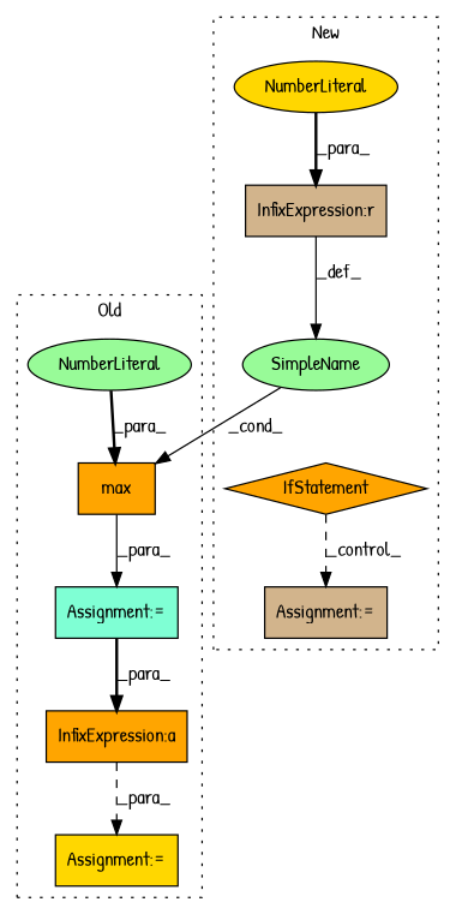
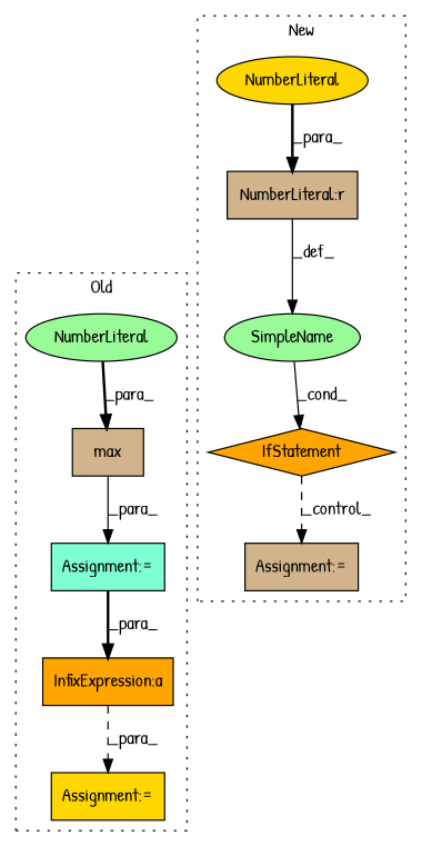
  digraph {
    fontname="Patrick Hand"
    node [a=7 fillcolor=tan fontname="Patrick Hand" l=1 shape=box style=filled]
    edge [fontname="Patrick Hand" style=solid]
-   n1 [a=32 fillcolor=orange l="4,1" label=max s="3458,3463"]
+   n1 [a=32 l="4,1" label=max s="3458,3463"]
    n2 [fillcolor=aquamarine label="Assignment:=" s=3482]
    n3 [a=34 fillcolor=palegreen label=NumberLiteral s=3462 shape=ellipse]
    n4 [a=27 fillcolor=orange l=3 label="InfixExpression:a" s=3535]
    n5 [fillcolor=gold label="Assignment:=" s=3526]
    n6 [a=25 fillcolor=orange l="4,2" label=IfStatement s="2340,2355" shape=diamond]
-   n7 [a=27 l=4 label="InfixExpression:r" s=2349]
+   n7 [a=27 l=4 label="NumberLiteral:r" s=2349]
    n8 [label="Assignment:=" s=2491]
    n9 [a=42 fillcolor=palegreen label=SimpleName shape=ellipse l=""]
    n10 [a=34 fillcolor=gold l=2 label=NumberLiteral s=2353 shape=ellipse]
    subgraph cluster_1 {
      label=Old
      style=dotted
      n1
      n2
      n3
      n4
      n5
    }
    subgraph cluster_2 {
      label=New
      style=dotted
      n6
      n7
      n8
      n9
      n10
    }
    n1 -> n2 [label=_para_]
    n2 -> n4 [label=_para_ style=bold]
    n3 -> n1 [label=_para_ style=bold]
    n4 -> n5 [label=_para_ style=dashed]
    n6 -> n8 [label=_control_ style=dashed]
    n7 -> n9 [label=_def_]
-   n9 -> n1 [label=_cond_]
+   n9 -> n6 [label=_cond_]
    n10 -> n7 [label=_para_ style=bold]
  }
